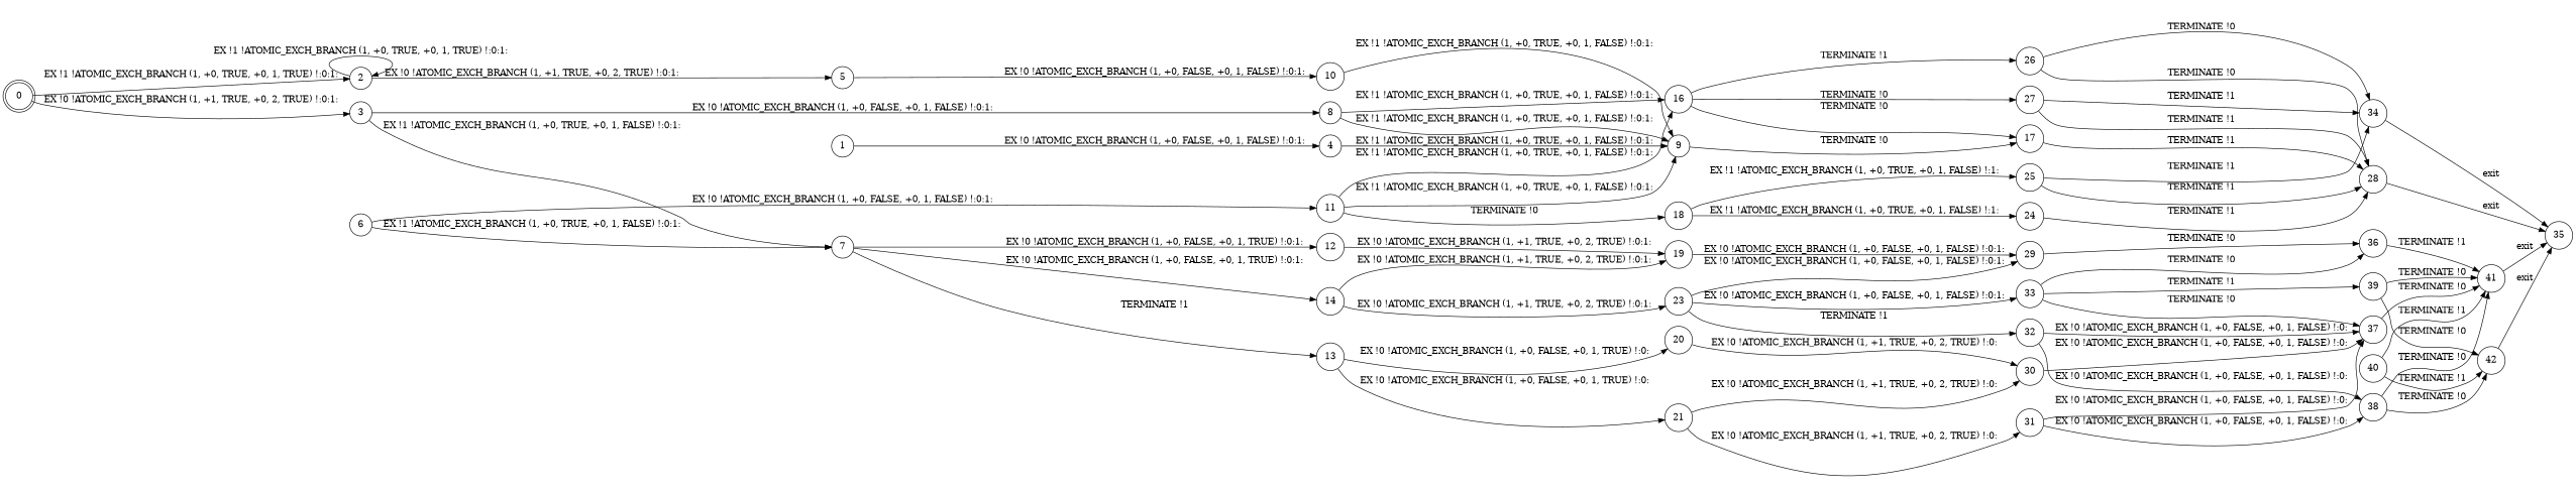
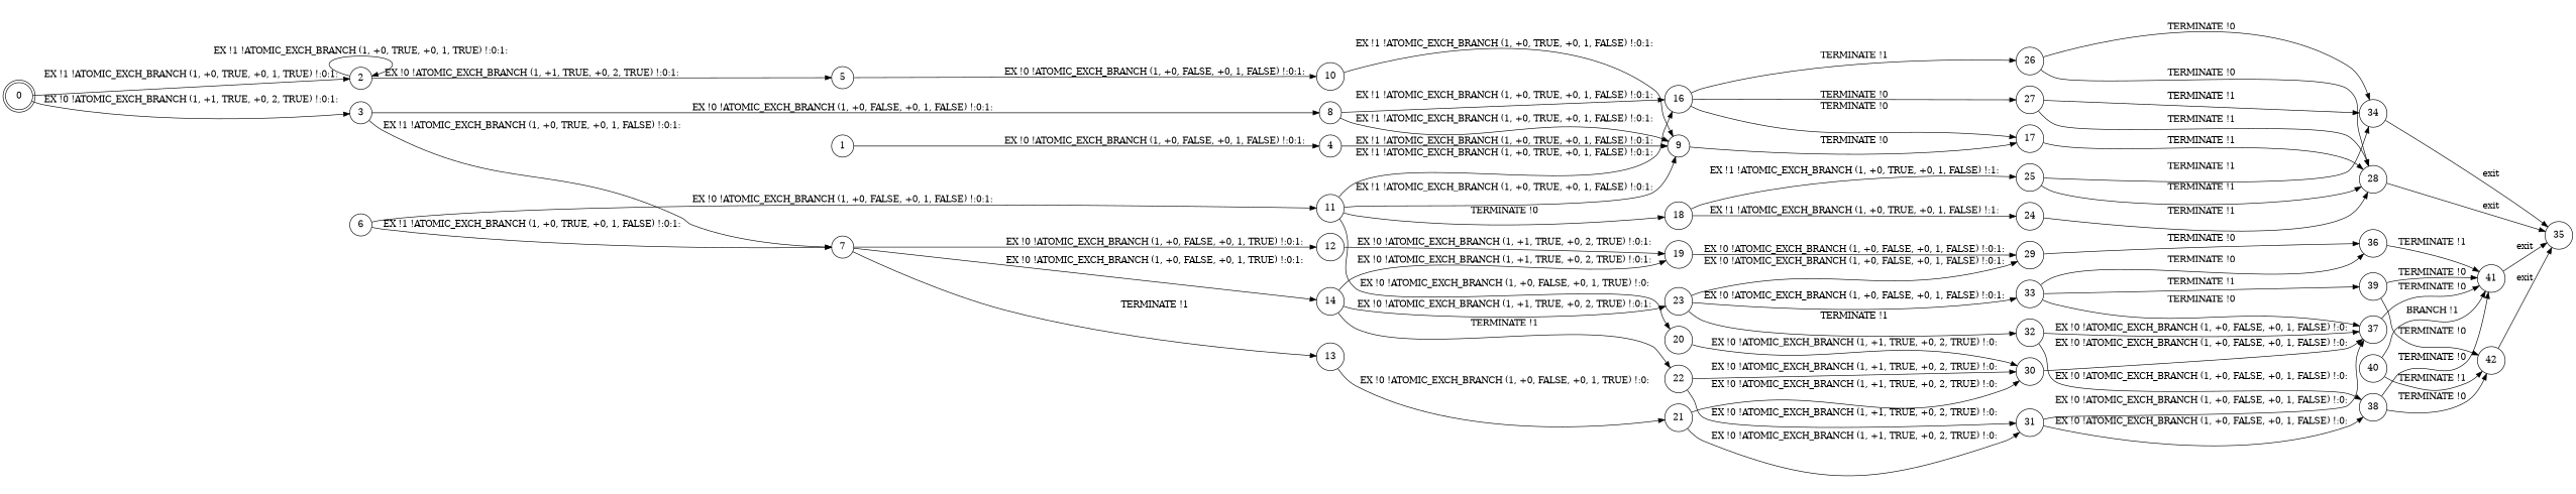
  digraph {
    rankdir=LR
    node [shape=circle]
    0 [peripheries=2]
    2
    3
    1
    4
    5
    7
    8
    9
    10
    6
    11
    12
    13
    14
    16
    17
    18
    19
    20
    21
+   22
    23
    26
    27
    28
    24
    25
    29
    30
    31
    32
    33
    34
    35
    36
    37
    38
    39
    41
    42
    40
    0 -> 2 [label="EX !1 !ATOMIC_EXCH_BRANCH (1, +0, TRUE, +0, 1, TRUE) !:0:1:"]
    0 -> 3 [label="EX !0 !ATOMIC_EXCH_BRANCH (1, +1, TRUE, +0, 2, TRUE) !:0:1:"]
    2 -> 2 [label="EX !1 !ATOMIC_EXCH_BRANCH (1, +0, TRUE, +0, 1, TRUE) !:0:1:"]
    2 -> 5 [label="EX !0 !ATOMIC_EXCH_BRANCH (1, +1, TRUE, +0, 2, TRUE) !:0:1:"]
    3 -> 7 [label="EX !1 !ATOMIC_EXCH_BRANCH (1, +0, TRUE, +0, 1, FALSE) !:0:1:"]
    3 -> 8 [label="EX !0 !ATOMIC_EXCH_BRANCH (1, +0, FALSE, +0, 1, FALSE) !:0:1:"]
    1 -> 4 [label="EX !0 !ATOMIC_EXCH_BRANCH (1, +0, FALSE, +0, 1, FALSE) !:0:1:"]
    4 -> 9 [label="EX !1 !ATOMIC_EXCH_BRANCH (1, +0, TRUE, +0, 1, FALSE) !:0:1:"]
    5 -> 10 [label="EX !0 !ATOMIC_EXCH_BRANCH (1, +0, FALSE, +0, 1, FALSE) !:0:1:"]
    7 -> 12 [label="EX !0 !ATOMIC_EXCH_BRANCH (1, +0, FALSE, +0, 1, TRUE) !:0:1:"]
    7 -> 13 [label="TERMINATE !1"]
    7 -> 14 [label="EX !0 !ATOMIC_EXCH_BRANCH (1, +0, FALSE, +0, 1, TRUE) !:0:1:"]
    8 -> 9 [label="EX !1 !ATOMIC_EXCH_BRANCH (1, +0, TRUE, +0, 1, FALSE) !:0:1:"]
    8 -> 16 [label="EX !1 !ATOMIC_EXCH_BRANCH (1, +0, TRUE, +0, 1, FALSE) !:0:1:"]
    9 -> 17 [label="TERMINATE !0"]
    10 -> 9 [label="EX !1 !ATOMIC_EXCH_BRANCH (1, +0, TRUE, +0, 1, FALSE) !:0:1:"]
    6 -> 7 [label="EX !1 !ATOMIC_EXCH_BRANCH (1, +0, TRUE, +0, 1, FALSE) !:0:1:"]
    6 -> 11 [label="EX !0 !ATOMIC_EXCH_BRANCH (1, +0, FALSE, +0, 1, FALSE) !:0:1:"]
    11 -> 9 [label="EX !1 !ATOMIC_EXCH_BRANCH (1, +0, TRUE, +0, 1, FALSE) !:0:1:"]
    11 -> 16 [label="EX !1 !ATOMIC_EXCH_BRANCH (1, +0, TRUE, +0, 1, FALSE) !:0:1:"]
    11 -> 18 [label="TERMINATE !0"]
    12 -> 19 [label="EX !0 !ATOMIC_EXCH_BRANCH (1, +1, TRUE, +0, 2, TRUE) !:0:1:"]
-   13 -> 20 [label="EX !0 !ATOMIC_EXCH_BRANCH (1, +0, FALSE, +0, 1, TRUE) !:0:"]
+   11 -> 20 [label="EX !0 !ATOMIC_EXCH_BRANCH (1, +0, FALSE, +0, 1, TRUE) !:0:"]
    13 -> 21 [label="EX !0 !ATOMIC_EXCH_BRANCH (1, +0, FALSE, +0, 1, TRUE) !:0:"]
    14 -> 19 [label="EX !0 !ATOMIC_EXCH_BRANCH (1, +1, TRUE, +0, 2, TRUE) !:0:1:"]
+   14 -> 22 [label="TERMINATE !1"]
    14 -> 23 [label="EX !0 !ATOMIC_EXCH_BRANCH (1, +1, TRUE, +0, 2, TRUE) !:0:1:"]
    16 -> 17 [label="TERMINATE !0"]
    16 -> 26 [label="TERMINATE !1"]
    16 -> 27 [label="TERMINATE !0"]
    17 -> 28 [label="TERMINATE !1"]
    18 -> 24 [label="EX !1 !ATOMIC_EXCH_BRANCH (1, +0, TRUE, +0, 1, FALSE) !:1:"]
    18 -> 25 [label="EX !1 !ATOMIC_EXCH_BRANCH (1, +0, TRUE, +0, 1, FALSE) !:1:"]
    19 -> 29 [label="EX !0 !ATOMIC_EXCH_BRANCH (1, +0, FALSE, +0, 1, FALSE) !:0:1:"]
    20 -> 30 [label="EX !0 !ATOMIC_EXCH_BRANCH (1, +1, TRUE, +0, 2, TRUE) !:0:"]
    21 -> 30 [label="EX !0 !ATOMIC_EXCH_BRANCH (1, +1, TRUE, +0, 2, TRUE) !:0:"]
    21 -> 31 [label="EX !0 !ATOMIC_EXCH_BRANCH (1, +1, TRUE, +0, 2, TRUE) !:0:"]
+   22 -> 30 [label="EX !0 !ATOMIC_EXCH_BRANCH (1, +1, TRUE, +0, 2, TRUE) !:0:"]
+   22 -> 31 [label="EX !0 !ATOMIC_EXCH_BRANCH (1, +1, TRUE, +0, 2, TRUE) !:0:"]
    23 -> 29 [label="EX !0 !ATOMIC_EXCH_BRANCH (1, +0, FALSE, +0, 1, FALSE) !:0:1:"]
    23 -> 32 [label="TERMINATE !1"]
    23 -> 33 [label="EX !0 !ATOMIC_EXCH_BRANCH (1, +0, FALSE, +0, 1, FALSE) !:0:1:"]
    26 -> 28 [label="TERMINATE !0"]
    26 -> 34 [label="TERMINATE !0"]
    27 -> 28 [label="TERMINATE !1"]
    27 -> 34 [label="TERMINATE !1"]
    28 -> 35 [label=exit]
    24 -> 28 [label="TERMINATE !1"]
    25 -> 28 [label="TERMINATE !1"]
    25 -> 34 [label="TERMINATE !1"]
    29 -> 36 [label="TERMINATE !0"]
    30 -> 37 [label="EX !0 !ATOMIC_EXCH_BRANCH (1, +0, FALSE, +0, 1, FALSE) !:0:"]
    31 -> 37 [label="EX !0 !ATOMIC_EXCH_BRANCH (1, +0, FALSE, +0, 1, FALSE) !:0:"]
    31 -> 38 [label="EX !0 !ATOMIC_EXCH_BRANCH (1, +0, FALSE, +0, 1, FALSE) !:0:"]
    32 -> 37 [label="EX !0 !ATOMIC_EXCH_BRANCH (1, +0, FALSE, +0, 1, FALSE) !:0:"]
    32 -> 38 [label="EX !0 !ATOMIC_EXCH_BRANCH (1, +0, FALSE, +0, 1, FALSE) !:0:"]
    33 -> 36 [label="TERMINATE !0"]
    33 -> 37 [label="TERMINATE !0"]
    33 -> 39 [label="TERMINATE !1"]
    34 -> 35 [label=exit]
    36 -> 41 [label="TERMINATE !1"]
    37 -> 41 [label="TERMINATE !0"]
    38 -> 41 [label="TERMINATE !0"]
    38 -> 42 [label="TERMINATE !0"]
    39 -> 41 [label="TERMINATE !0"]
    39 -> 42 [label="TERMINATE !0"]
    41 -> 35 [label=exit]
    42 -> 35 [label=exit]
-   40 -> 41 [label="TERMINATE !1"]
+   40 -> 41 [label="BRANCH !1"]
    40 -> 42 [label="TERMINATE !1"]
  }
